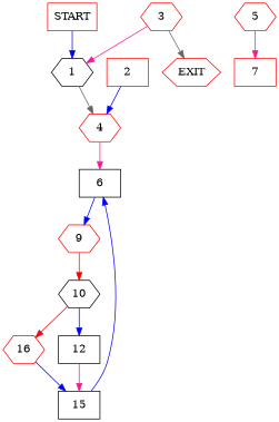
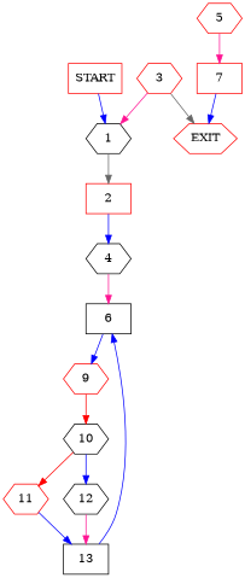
  digraph {
    node [color=red shape=hexagon]
    edge [color=blue]
    n1 [label=START shape=box]
    1 [color=black]
    2 [shape=box]
    n4 [label=EXIT]
-   4
+   4 [color=black]
    3
    6 [color=black shape=box]
    7 [shape=box]
    5
    9
    10 [color=black]
-   11 [label=16]
-   12 [color=black shape=box]
-   13 [color=black shape=box label=15]
+   11
+   12 [color=black]
+   13 [color=black shape=box]
    n1 -> 1
-   1 -> 4 [color=gray40]
+   1 -> 2 [color=gray40]
    2 -> 4
    4 -> 6 [color=deeppink]
    3 -> 1 [color=deeppink]
    3 -> n4 [color=gray40]
    6 -> 9
+   7 -> n4
    5 -> 7 [color=deeppink]
    9 -> 10 [color=red]
    10 -> 11 [color=red]
    10 -> 12
    11 -> 13
    12 -> 13 [color=deeppink]
    13 -> 6
  }
